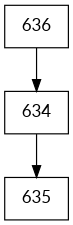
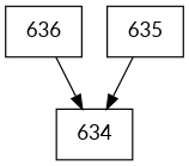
  digraph {
    fontname=Lato
    node [fontname=Lato shape=record]
    edge [fontname=Lato]
    n1 [label="{636}"]
    n2 [label="{634}"]
    n3 [label="{635}"]
    n1 -> n2
-   n2 -> n3
+   n3 -> n2
  }
